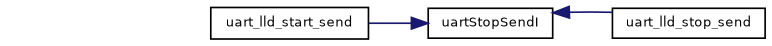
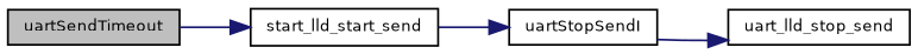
  digraph {
    rankdir=LR
    node [color=black fontname=Helvetica fontsize=8 shape=record]
    edge [color=midnightblue fontname=Helvetica fontsize=8 labelfontname=Helvetica labelfontsize=8 style=solid]
-   n2 [height=0.2 label=uart_lld_start_send width=0.4]
+   n1 [fillcolor=grey75 fontcolor=black height=0.2 label=uartSendTimeout style=filled width=0.4]
+   n2 [height=0.2 label=start_lld_start_send width=0.4]
    n3 [height=0.2 label=uartStopSendI width=0.4]
    n4 [height=0.2 label=uart_lld_stop_send width=0.4]
+   n1 -> n2
    n2 -> n3
-   n4 -> n3
+   n3 -> n4
  }
